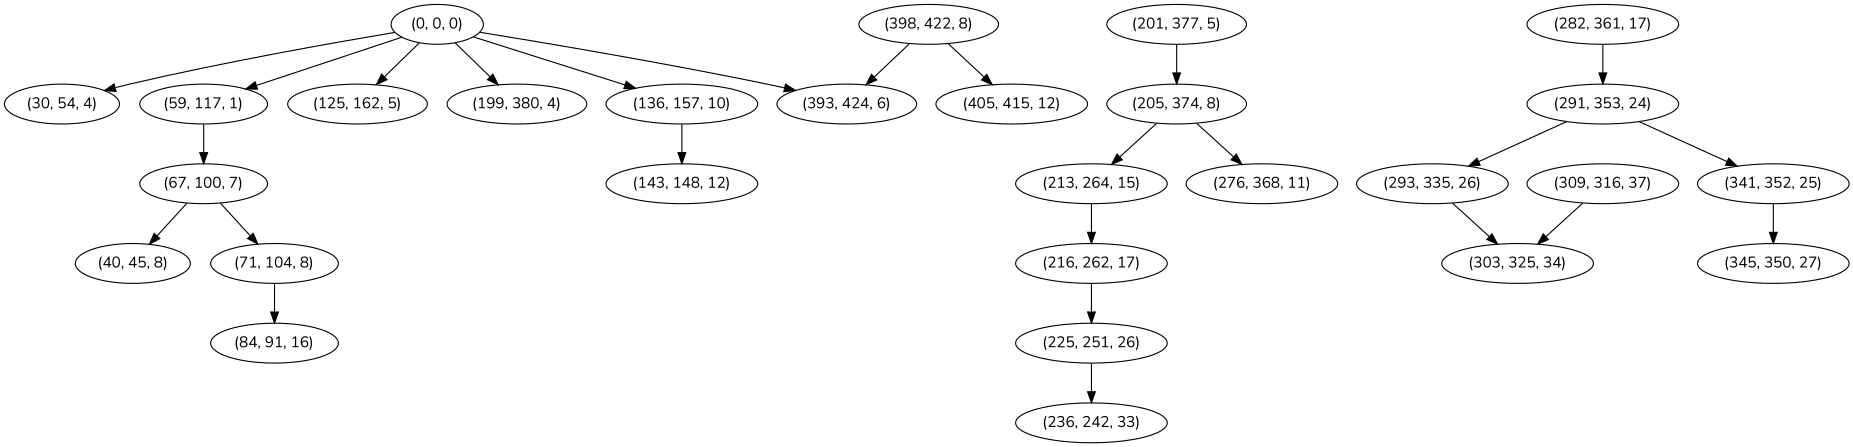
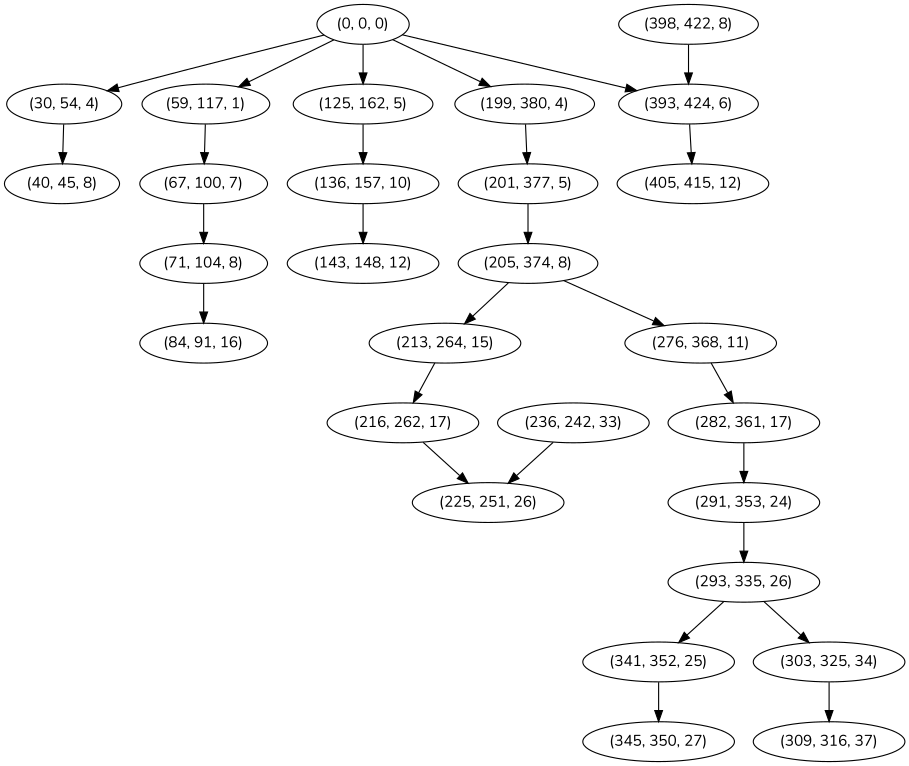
  digraph {
    fontname=Nunito
    node [fontname=Nunito]
    edge [fontname=Nunito]
    "(0, 0, 0)"
    "(30, 54, 4)"
    "(59, 117, 1)"
    "(125, 162, 5)"
    "(199, 380, 4)"
    "(393, 424, 6)"
    "(40, 45, 8)"
    n8 [label="(67, 100, 7)"]
    "(136, 157, 10)"
    "(201, 377, 5)"
    "(71, 104, 8)"
    "(84, 91, 16)"
    "(143, 148, 12)"
    "(205, 374, 8)"
    "(213, 264, 15)"
    "(276, 368, 11)"
    "(216, 262, 17)"
    "(282, 361, 17)"
    "(225, 251, 26)"
    "(236, 242, 33)"
    "(291, 353, 24)"
    "(293, 335, 26)"
    "(341, 352, 25)"
    "(303, 325, 34)"
    "(345, 350, 27)"
    "(309, 316, 37)"
    "(398, 422, 8)"
    "(405, 415, 12)"
    "(0, 0, 0)" -> "(30, 54, 4)"
    "(0, 0, 0)" -> "(59, 117, 1)"
    "(0, 0, 0)" -> "(125, 162, 5)"
    "(0, 0, 0)" -> "(199, 380, 4)"
    "(0, 0, 0)" -> "(393, 424, 6)"
-   n8 -> "(40, 45, 8)"
+   "(30, 54, 4)" -> "(40, 45, 8)"
    "(59, 117, 1)" -> n8
-   "(0, 0, 0)" -> "(136, 157, 10)"
+   "(125, 162, 5)" -> "(136, 157, 10)"
+   "(199, 380, 4)" -> "(201, 377, 5)"
    n8 -> "(71, 104, 8)"
    "(136, 157, 10)" -> "(143, 148, 12)"
    "(201, 377, 5)" -> "(205, 374, 8)"
    "(71, 104, 8)" -> "(84, 91, 16)"
    "(205, 374, 8)" -> "(213, 264, 15)"
    "(205, 374, 8)" -> "(276, 368, 11)"
    "(213, 264, 15)" -> "(216, 262, 17)"
+   "(276, 368, 11)" -> "(282, 361, 17)"
    "(216, 262, 17)" -> "(225, 251, 26)"
    "(282, 361, 17)" -> "(291, 353, 24)"
-   "(225, 251, 26)" -> "(236, 242, 33)"
+   "(236, 242, 33)" -> "(225, 251, 26)"
    "(291, 353, 24)" -> "(293, 335, 26)"
-   "(291, 353, 24)" -> "(341, 352, 25)"
+   "(293, 335, 26)" -> "(341, 352, 25)"
    "(293, 335, 26)" -> "(303, 325, 34)"
    "(341, 352, 25)" -> "(345, 350, 27)"
-   "(309, 316, 37)" -> "(303, 325, 34)"
+   "(303, 325, 34)" -> "(309, 316, 37)"
    "(398, 422, 8)" -> "(393, 424, 6)"
-   "(398, 422, 8)" -> "(405, 415, 12)"
+   "(393, 424, 6)" -> "(405, 415, 12)"
  }
